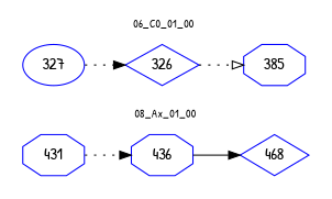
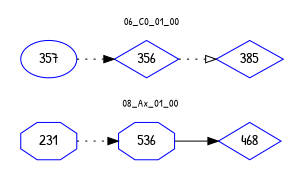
  digraph {
    fontname="Patrick Hand"
    rankdir=LR
    node [color=blue fontname="Patrick Hand" shape=diamond]
    edge [arrowhead=normal color=black fontname="Patrick Hand" style=dotted]
-   n1 [label=431 shape=octagon]
-   n2 [label=436 shape=octagon]
+   n1 [label=231 shape=octagon]
+   n2 [label=536 shape=octagon]
    n3 [label=468]
-   n4 [label=327 shape=ellipse]
-   n5 [label=326]
-   n6 [label=385 shape=octagon]
+   n4 [label=357 shape=ellipse]
+   n5 [label=356]
+   n6 [label=385]
    subgraph cluster_1 {
      color=white
      fontsize=10
      label="08_Ax_01_00"
      n1
      n2
      n3
    }
    subgraph cluster_2 {
      color=white
      fontsize=10
      label="06_C0_01_00"
      n4
      n5
      n6
    }
    n1 -> n2
    n2 -> n3 [style=solid]
    n4 -> n5
    n5 -> n6 [arrowhead=onormal]
  }
